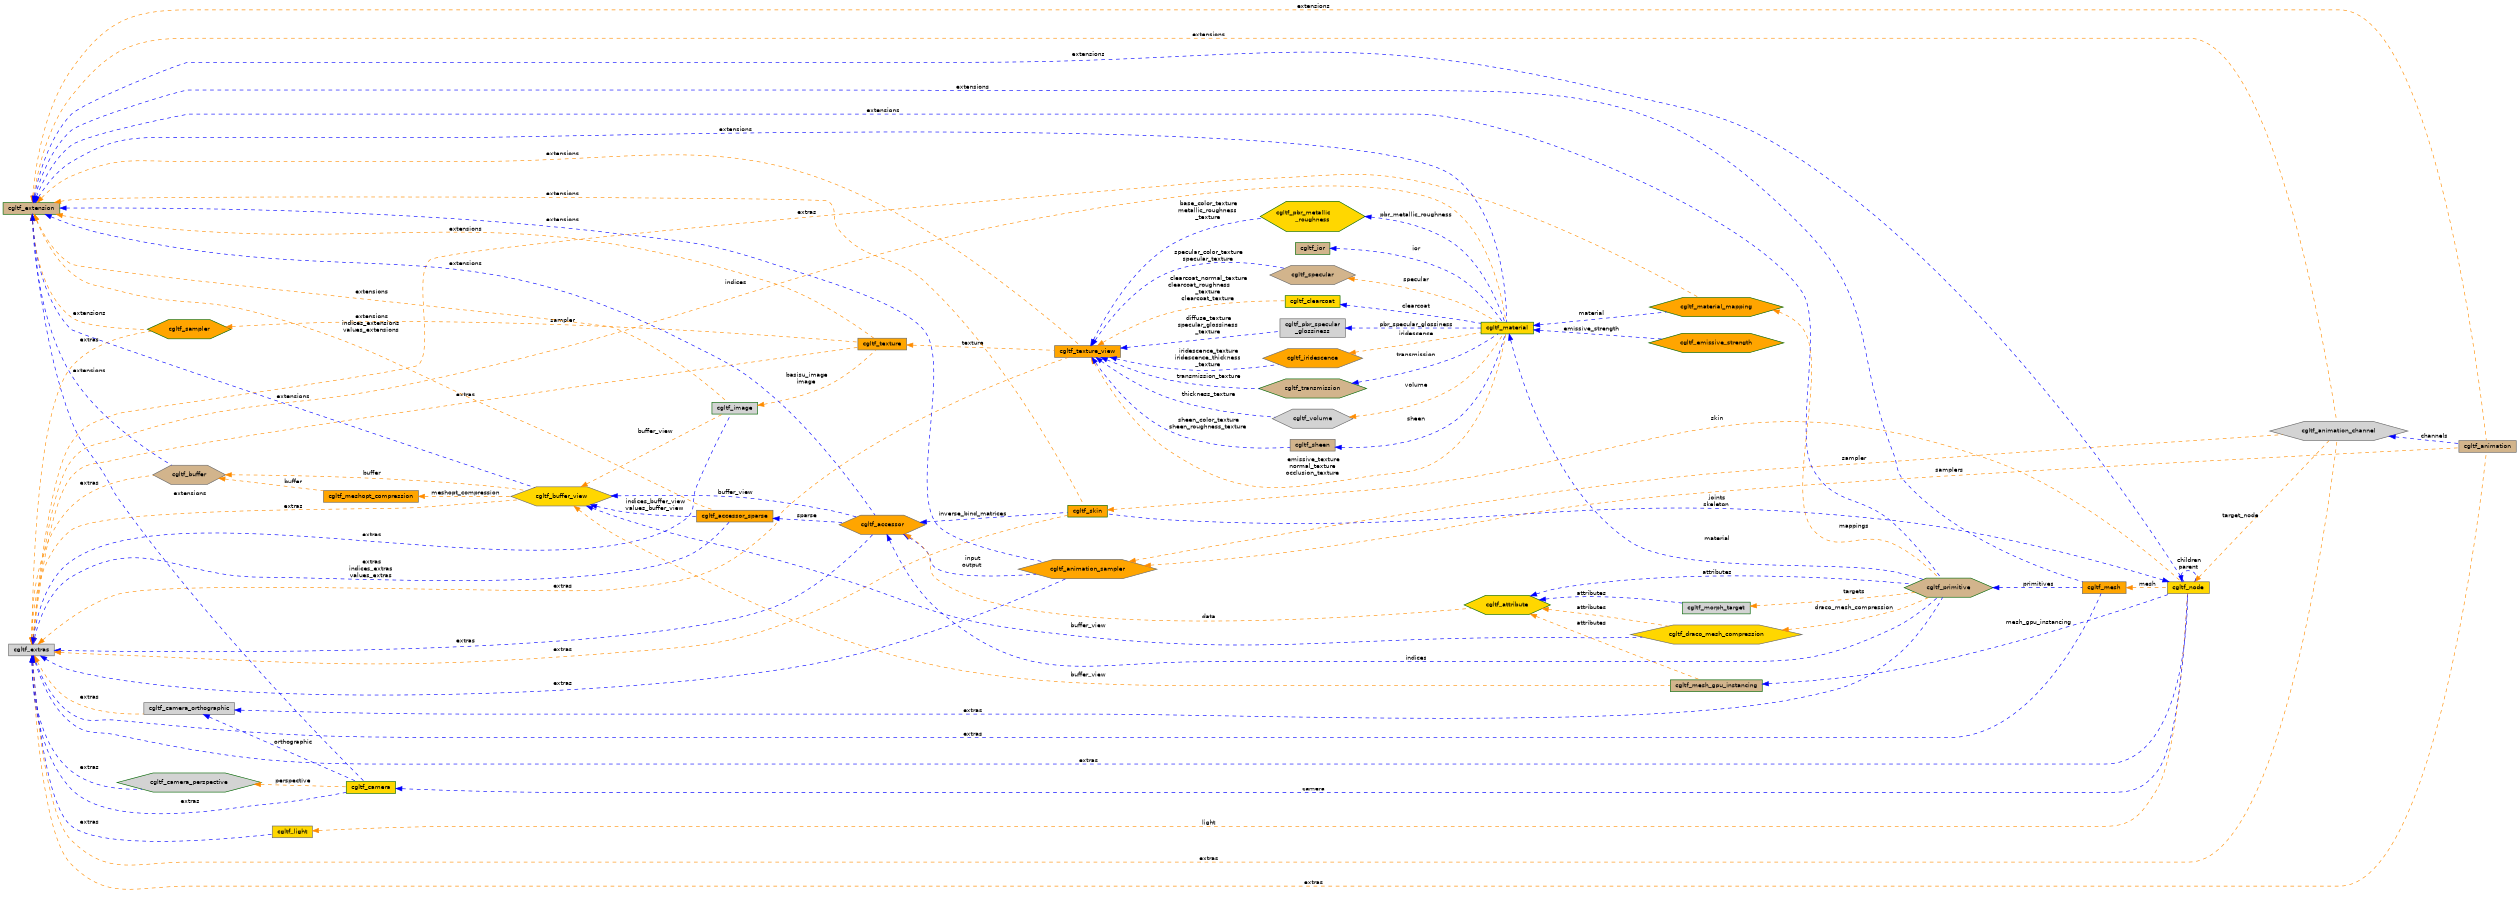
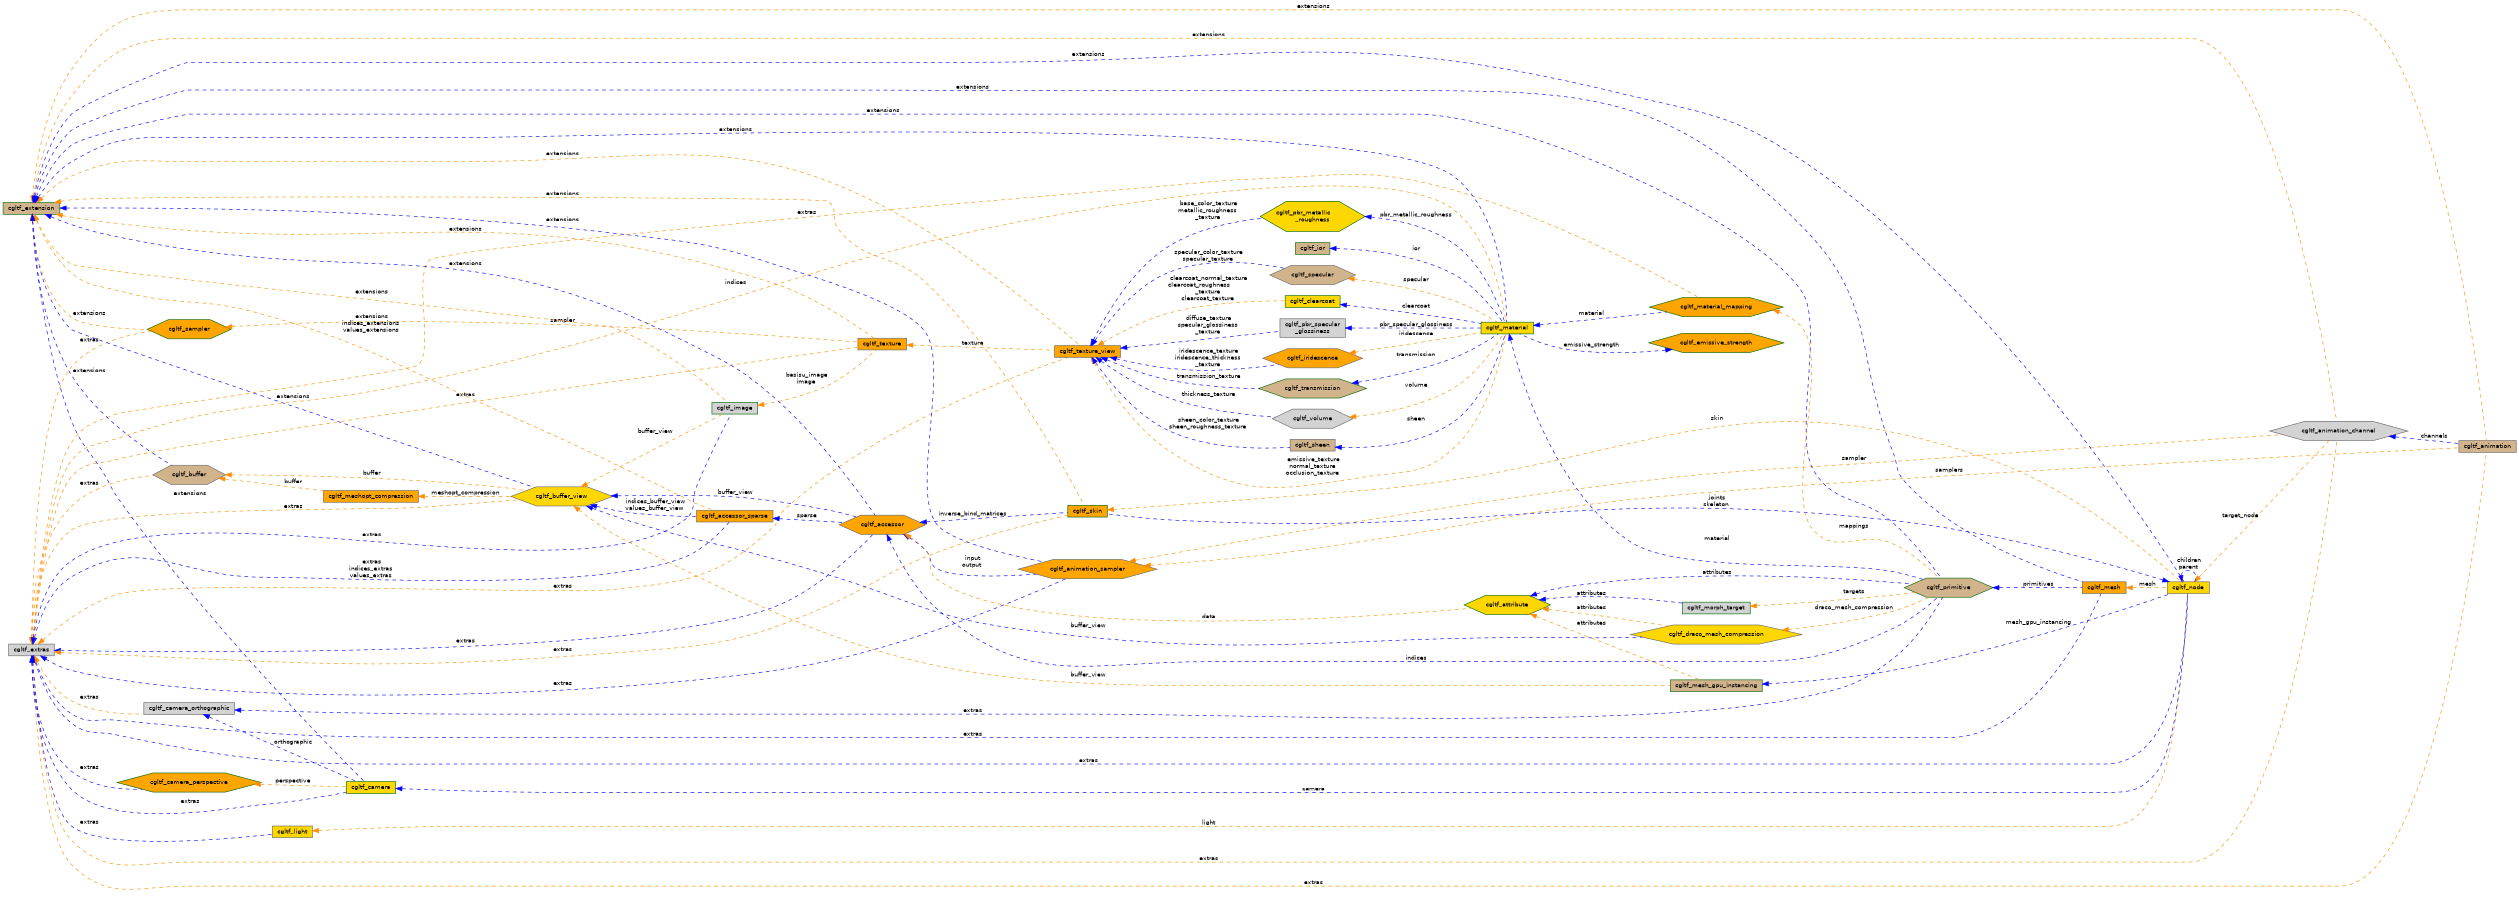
  digraph {
    rankdir=LR
    node [color=gray40 fillcolor=orange fontname=Helvetica fontsize=10 shape=box style=filled]
    edge [color=blue dir=back fontname=Helvetica fontsize=10 labelfontname=Helvetica labelfontsize=10 style=dashed]
    n1 [fillcolor=tan fontcolor=black height=0.2 label=cgltf_animation width=0.4]
    n2 [fillcolor=lightgrey height=0.2 label=cgltf_animation_channel shape=hexagon width=0.4]
    n3 [fillcolor=lightgrey height=0.2 label=cgltf_extras width=0.4]
    n4 [height=0.2 label=cgltf_animation_sampler shape=hexagon width=0.4]
    n5 [height=0.2 label=cgltf_accessor shape=hexagon width=0.4]
    n6 [fillcolor=gold height=0.2 label=cgltf_buffer_view shape=hexagon width=0.4]
    n7 [fillcolor=tan height=0.2 label=cgltf_buffer shape=hexagon width=0.4]
    n8 [height=0.2 label=cgltf_accessor_sparse width=0.4]
    n9 [fillcolor=gold height=0.2 label=cgltf_node width=0.4]
    n10 [height=0.2 label=cgltf_mesh width=0.4]
    n11 [color=darkgreen height=0.2 label=cgltf_material_mapping shape=hexagon width=0.4]
    n12 [color=darkgreen fillcolor=gold height=0.2 label=cgltf_material width=0.4]
    n13 [height=0.2 label=cgltf_texture_view width=0.4]
    n14 [height=0.2 label=cgltf_texture width=0.4]
    n15 [color=darkgreen height=0.2 label=cgltf_sampler shape=hexagon width=0.4]
    n16 [color=darkgreen fillcolor=lightgrey height=0.2 label=cgltf_image width=0.4]
    n17 [fillcolor=gold height=0.2 label=cgltf_light width=0.4]
    n18 [color=darkgreen height=0.2 label=cgltf_skin width=0.4]
    n19 [color=darkgreen fillcolor=gold height=0.2 label=cgltf_camera width=0.4]
-   n20 [color=darkgreen fillcolor=lightgrey height=0.2 label=cgltf_camera_perspective shape=hexagon width=0.4]
+   n20 [color=darkgreen height=0.2 label=cgltf_camera_perspective shape=hexagon width=0.4]
    n21 [fillcolor=lightgrey height=0.2 label=cgltf_camera_orthographic width=0.4]
    n22 [color=darkgreen fillcolor=tan height=0.2 label=cgltf_primitive shape=hexagon width=0.4]
    n23 [color=darkgreen fillcolor=gold height=0.2 label=cgltf_attribute shape=hexagon width=0.4]
    n24 [color=darkgreen fillcolor=tan height=0.2 label=cgltf_mesh_gpu_instancing width=0.4]
    n25 [fillcolor=gold height=0.2 label=cgltf_draco_mesh_compression shape=hexagon width=0.4]
    n26 [height=0.2 label=cgltf_meshopt_compression width=0.4]
    n27 [color=darkgreen fillcolor=gold height=0.2 label="cgltf_pbr_metallic\l_roughness" shape=hexagon width=0.4]
    n28 [fillcolor=tan height=0.2 label=cgltf_specular shape=hexagon width=0.4]
    n29 [color=darkgreen fillcolor=gold height=0.2 label=cgltf_clearcoat width=0.4]
    n30 [fillcolor=lightgrey height=0.2 label="cgltf_pbr_specular\l_glossiness" width=0.4]
    n31 [height=0.2 label=cgltf_iridescence shape=hexagon width=0.4]
    n32 [color=darkgreen fillcolor=tan height=0.2 label=cgltf_transmission shape=hexagon width=0.4]
    n33 [fillcolor=lightgrey height=0.2 label=cgltf_volume shape=hexagon width=0.4]
    n34 [fillcolor=tan height=0.2 label=cgltf_sheen width=0.4]
    n35 [color=darkgreen fillcolor=lightgrey height=0.2 label=cgltf_morph_target width=0.4]
    n36 [color=darkgreen fillcolor=tan height=0.2 label=cgltf_extension width=0.4]
    n37 [color=darkgreen fillcolor=tan height=0.2 label=cgltf_ior width=0.4]
    n38 [color=darkgreen height=0.2 label=cgltf_emissive_strength shape=hexagon width=0.4]
    n2 -> n1 [label=" channels"]
    n3 -> n1 [color=darkorange label=" extras"]
    n3 -> n2 [color=darkorange label=" extras"]
    n3 -> n4 [label=" extras"]
    n3 -> n5 [label=" extras"]
    n3 -> n6 [color=darkorange label=" extras"]
    n3 -> n7 [color=darkorange label=" extras"]
    n3 -> n8 [label=" extras\nindices_extras\nvalues_extras"]
    n3 -> n9 [label=" extras"]
    n3 -> n10 [label=" extras"]
    n3 -> n11 [color=darkorange label=" extras"]
    n3 -> n12 [color=darkorange label=" indices"]
    n3 -> n13 [color=darkorange label=" extras"]
    n3 -> n14 [color=darkorange label=" extras"]
    n3 -> n15 [color=darkorange label=" extras"]
    n3 -> n16 [label=" extras"]
    n3 -> n17 [label=" extras"]
    n3 -> n18 [color=darkorange label=" extras"]
    n3 -> n19 [label=" extras"]
    n3 -> n20 [label=" extras"]
    n3 -> n21 [color=darkorange label=" extras"]
    n4 -> n1 [color=darkorange label=" samplers"]
    n4 -> n2 [color=darkorange label=" sampler"]
    n5 -> n4 [label=" input\noutput"]
    n5 -> n18 [label=" inverse_bind_matrices"]
    n5 -> n22 [label=" indices"]
    n5 -> n23 [color=darkorange label=" data"]
    n6 -> n5 [label=" buffer_view"]
    n6 -> n8 [label=" indices_buffer_view\nvalues_buffer_view"]
    n6 -> n16 [color=darkorange label=" buffer_view"]
    n6 -> n24 [color=darkorange label=" buffer_view"]
    n6 -> n25 [label=" buffer_view"]
    n7 -> n6 [color=darkorange label=" buffer"]
    n7 -> n26 [color=darkorange label=" buffer"]
    n8 -> n5 [label=" sparse"]
    n9 -> n2 [color=darkorange label=" target_node"]
    n9 -> n9 [label=" children\nparent"]
    n9 -> n18 [label=" joints\nskeleton"]
    n10 -> n9 [color=darkorange label=" mesh"]
    n11 -> n22 [color=darkorange label=" mappings"]
    n12 -> n11 [label=" material"]
    n12 -> n22 [label=" material"]
    n13 -> n12 [color=darkorange label=" emissive_texture\nnormal_texture\nocclusion_texture"]
    n13 -> n27 [label=" base_color_texture\nmetallic_roughness\l_texture"]
    n13 -> n28 [label=" specular_color_texture\nspecular_texture"]
    n13 -> n29 [color=darkorange label=" clearcoat_normal_texture\nclearcoat_roughness\l_texture\nclearcoat_texture"]
    n13 -> n30 [label=" diffuse_texture\nspecular_glossiness\l_texture"]
    n13 -> n31 [label=" iridescence_texture\niridescence_thickness\l_texture"]
    n13 -> n32 [label=" transmission_texture"]
    n13 -> n33 [label=" thickness_texture"]
    n13 -> n34 [label=" sheen_color_texture\nsheen_roughness_texture"]
    n14 -> n13 [color=darkorange label=" texture"]
    n15 -> n14 [color=darkorange label=" sampler"]
    n16 -> n14 [color=darkorange label=" basisu_image\nimage"]
    n17 -> n9 [color=darkorange label=" light"]
    n18 -> n9 [color=darkorange label=" skin"]
    n19 -> n9 [label=" camera"]
    n20 -> n19 [color=darkorange label=" perspective"]
    n21 -> n19 [label=" orthographic"]
    n21 -> n22 [label=" extras"]
    n22 -> n10 [label=" primitives"]
    n23 -> n22 [label=" attributes"]
    n23 -> n24 [color=darkorange label=" attributes"]
    n23 -> n25 [color=darkorange label=" attributes"]
    n23 -> n35 [label=" attributes"]
    n24 -> n9 [label=" mesh_gpu_instancing"]
    n25 -> n22 [color=darkorange label=" draco_mesh_compression"]
    n26 -> n6 [color=darkorange label=" meshopt_compression"]
    n27 -> n12 [label=" pbr_metallic_roughness"]
    n28 -> n12 [color=darkorange label=" specular"]
    n29 -> n12 [label=" clearcoat"]
    n30 -> n12 [label=" pbr_specular_glossiness"]
    n31 -> n12 [color=darkorange label=" iridescence"]
    n32 -> n12 [label=" transmission"]
    n33 -> n12 [color=darkorange label=" volume"]
    n34 -> n12 [label=" sheen"]
    n35 -> n22 [color=darkorange label=" targets"]
    n36 -> n1 [color=darkorange label=" extensions"]
    n36 -> n2 [color=darkorange label=" extensions"]
    n36 -> n4 [label=" extensions"]
    n36 -> n5 [label=" extensions"]
    n36 -> n6 [label=" extensions"]
    n36 -> n7 [label=" extensions"]
    n36 -> n8 [color=darkorange label=" extensions\nindices_extensions\nvalues_extensions"]
    n36 -> n9 [label=" extensions"]
    n36 -> n10 [label=" extensions"]
    n36 -> n12 [label=" extensions"]
    n36 -> n13 [color=darkorange label=" extensions"]
    n36 -> n14 [color=darkorange label=" extensions"]
    n36 -> n15 [color=darkorange label=" extensions"]
    n36 -> n16 [color=darkorange label=" extensions"]
    n36 -> n18 [color=darkorange label=" extensions"]
    n36 -> n19 [label=" extensions"]
    n36 -> n22 [label=" extensions"]
    n37 -> n12 [label=" ior"]
-   n12 -> n38 [label=" emissive_strength"]
+   n38 -> n12 [label=" emissive_strength"]
  }
